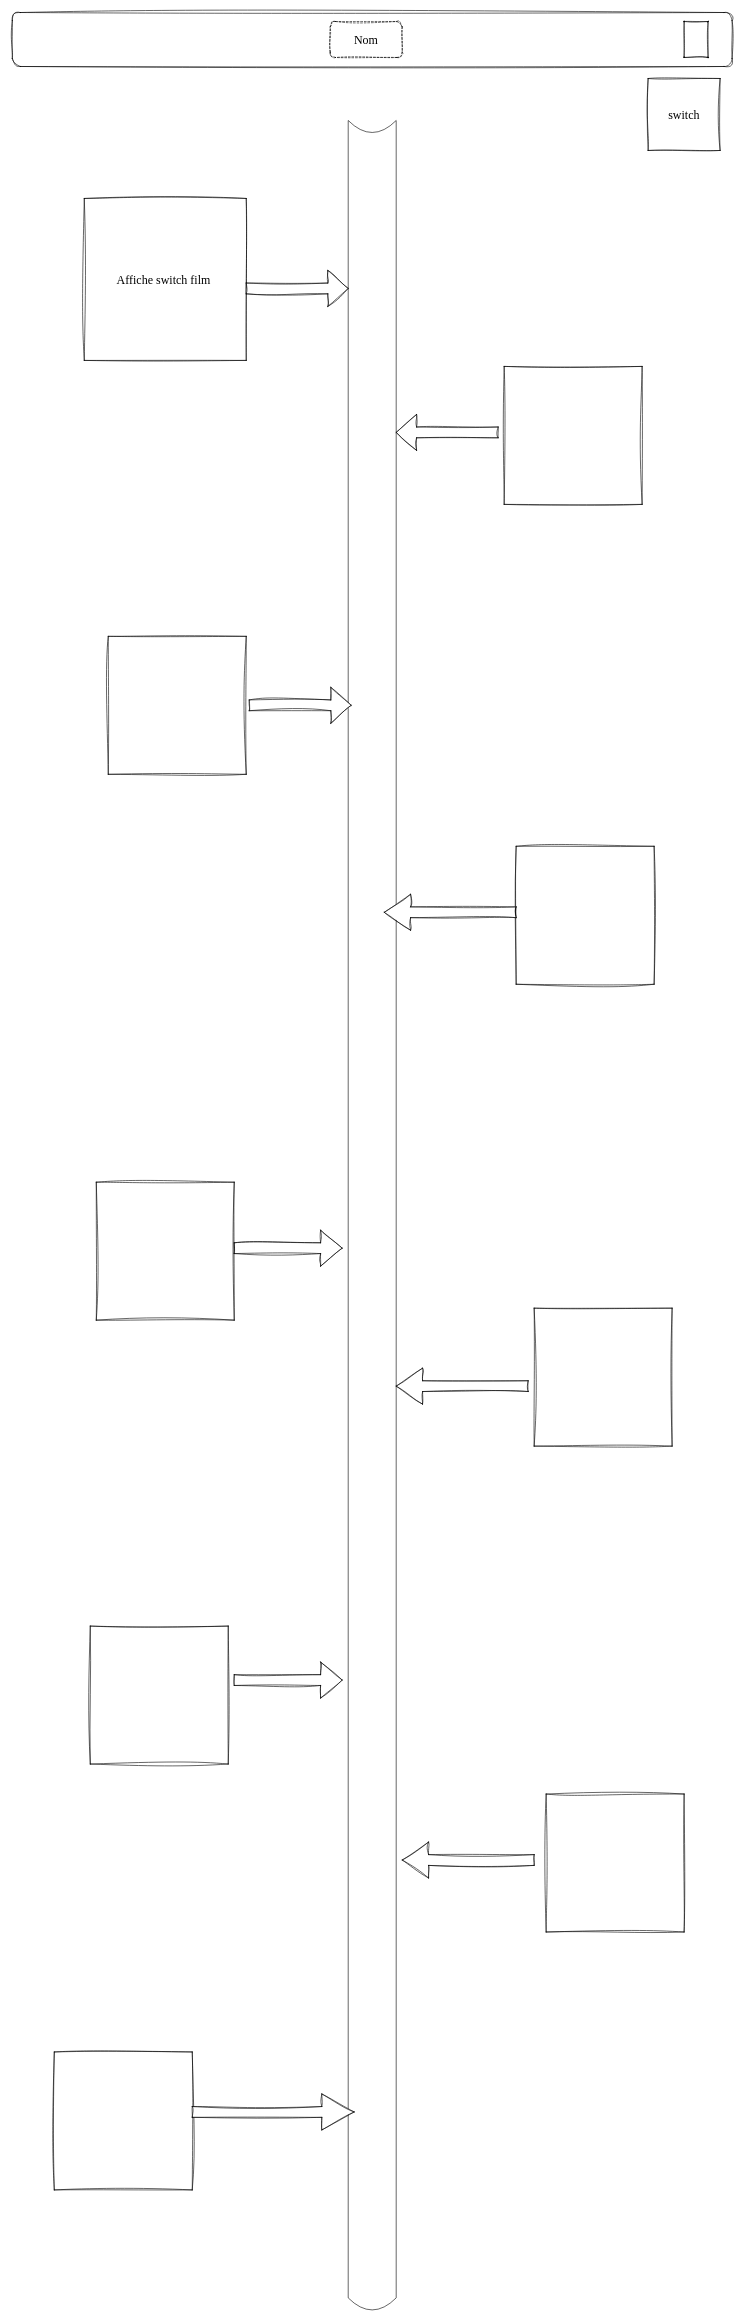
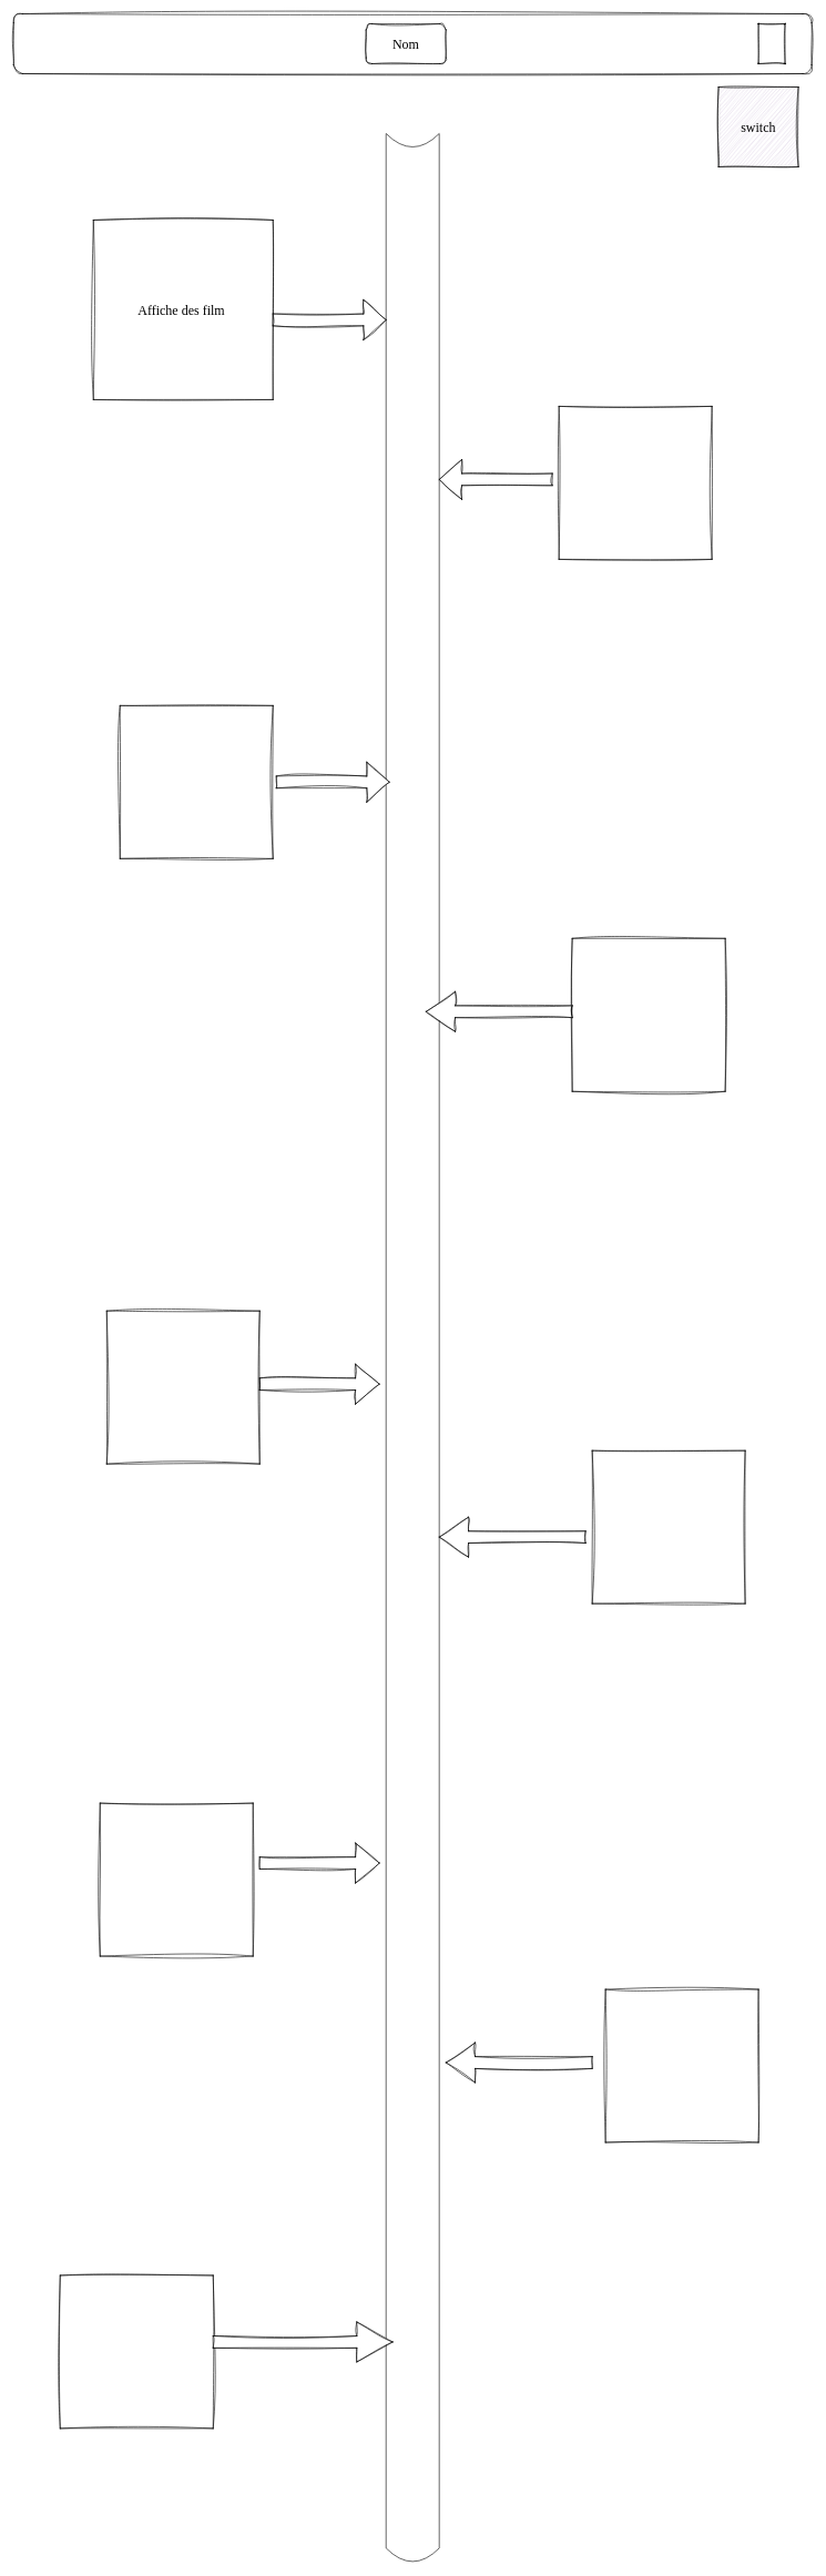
  <mxCell id="0" />
  <mxCell id="1" parent="0" />
  <mxCell id="2" value="" style="rounded=1;whiteSpace=wrap;html=1;sketch=1;hachureGap=4;jiggle=2;curveFitting=1;fontFamily=Architects Daughter;fontSource=https%3A%2F%2Ffonts.googleapis.com%2Fcss%3Ffamily%3DArchitects%2BDaughter;fontSize=20;" vertex="1" parent="1"><mxGeometry width="1200" height="90" as="geometry" x="20" y="20" /></mxCell>
- <mxCell id="3" value="Nom" style="rounded=1;whiteSpace=wrap;html=1;sketch=1;hachureGap=4;jiggle=2;curveFitting=1;fontFamily=Architects Daughter;fontSource=https%3A%2F%2Ffonts.googleapis.com%2Fcss%3Ffamily%3DArchitects%2BDaughter;fontSize=20;dashed=1;" vertex="1" parent="1"><mxGeometry x="550" y="35" width="120" height="60" as="geometry" /></mxCell>
+ <mxCell id="3" value="Nom" style="rounded=1;whiteSpace=wrap;html=1;sketch=1;hachureGap=4;jiggle=2;curveFitting=1;fontFamily=Architects Daughter;fontSource=https%3A%2F%2Ffonts.googleapis.com%2Fcss%3Ffamily%3DArchitects%2BDaughter;fontSize=20;" vertex="1" parent="1"><mxGeometry x="550" y="35" width="120" height="60" as="geometry" /></mxCell>
  <mxCell id="4" value="" style="rounded=1;whiteSpace=wrap;html=1;sketch=1;hachureGap=4;jiggle=2;curveFitting=1;fontFamily=Architects Daughter;fontSource=https%3A%2F%2Ffonts.googleapis.com%2Fcss%3Ffamily%3DArchitects%2BDaughter;fontSize=20;arcSize=0;" vertex="1" parent="1"><mxGeometry x="1140" y="35" width="40" height="60" as="geometry" /></mxCell>
- <mxCell id="5" value="switch" style="rounded=0;whiteSpace=wrap;html=1;sketch=1;hachureGap=4;jiggle=2;curveFitting=1;fontFamily=Architects Daughter;fontSource=https%3A%2F%2Ffonts.googleapis.com%2Fcss%3Ffamily%3DArchitects%2BDaughter;fontSize=20;" vertex="1" parent="1"><mxGeometry x="1080" y="130" width="120" height="120" as="geometry" /></mxCell>
+ <mxCell id="5" value="switch" style="rounded=0;whiteSpace=wrap;html=1;sketch=1;hachureGap=4;jiggle=2;curveFitting=1;fontFamily=Architects Daughter;fontSource=https%3A%2F%2Ffonts.googleapis.com%2Fcss%3Ffamily%3DArchitects%2BDaughter;fontSize=20;fillColor=#e1d5e7;" vertex="1" parent="1"><mxGeometry x="1080" y="130" width="120" height="120" as="geometry" /></mxCell>
  <mxCell id="6" value="" style="shape=dataStorage;whiteSpace=wrap;html=1;fixedSize=1;direction=north;" vertex="1" parent="1"><mxGeometry x="580" y="200" width="80" height="3650" as="geometry" /></mxCell>
- <mxCell id="7" value="Affiche switch film&amp;nbsp;" style="whiteSpace=wrap;html=1;aspect=fixed;sketch=1;hachureGap=4;jiggle=2;curveFitting=1;fontFamily=Architects Daughter;fontSource=https%3A%2F%2Ffonts.googleapis.com%2Fcss%3Ffamily%3DArchitects%2BDaughter;fontSize=20;" vertex="1" parent="1"><mxGeometry x="140" y="330" width="270" height="270" as="geometry" /></mxCell>
+ <mxCell id="7" value="Affiche des film&amp;nbsp;" style="whiteSpace=wrap;html=1;aspect=fixed;sketch=1;hachureGap=4;jiggle=2;curveFitting=1;fontFamily=Architects Daughter;fontSource=https%3A%2F%2Ffonts.googleapis.com%2Fcss%3Ffamily%3DArchitects%2BDaughter;fontSize=20;" vertex="1" parent="1"><mxGeometry x="140" y="330" width="270" height="270" as="geometry" /></mxCell>
  <mxCell id="8" value="" style="whiteSpace=wrap;html=1;aspect=fixed;sketch=1;hachureGap=4;jiggle=2;curveFitting=1;fontFamily=Architects Daughter;fontSource=https%3A%2F%2Ffonts.googleapis.com%2Fcss%3Ffamily%3DArchitects%2BDaughter;fontSize=20;" vertex="1" parent="1"><mxGeometry x="840" y="610" width="230" height="230" as="geometry" /></mxCell>
  <mxCell id="9" value="" style="whiteSpace=wrap;html=1;aspect=fixed;sketch=1;hachureGap=4;jiggle=2;curveFitting=1;fontFamily=Architects Daughter;fontSource=https%3A%2F%2Ffonts.googleapis.com%2Fcss%3Ffamily%3DArchitects%2BDaughter;fontSize=20;" vertex="1" parent="1"><mxGeometry x="860" y="1410" width="230" height="230" as="geometry" /></mxCell>
  <mxCell id="10" value="" style="whiteSpace=wrap;html=1;aspect=fixed;sketch=1;hachureGap=4;jiggle=2;curveFitting=1;fontFamily=Architects Daughter;fontSource=https%3A%2F%2Ffonts.googleapis.com%2Fcss%3Ffamily%3DArchitects%2BDaughter;fontSize=20;" vertex="1" parent="1"><mxGeometry x="890" y="2180" width="230" height="230" as="geometry" /></mxCell>
  <mxCell id="11" value="" style="whiteSpace=wrap;html=1;aspect=fixed;sketch=1;hachureGap=4;jiggle=2;curveFitting=1;fontFamily=Architects Daughter;fontSource=https%3A%2F%2Ffonts.googleapis.com%2Fcss%3Ffamily%3DArchitects%2BDaughter;fontSize=20;" vertex="1" parent="1"><mxGeometry x="180" y="1060" width="230" height="230" as="geometry" /></mxCell>
  <mxCell id="12" value="" style="whiteSpace=wrap;html=1;aspect=fixed;sketch=1;hachureGap=4;jiggle=2;curveFitting=1;fontFamily=Architects Daughter;fontSource=https%3A%2F%2Ffonts.googleapis.com%2Fcss%3Ffamily%3DArchitects%2BDaughter;fontSize=20;" vertex="1" parent="1"><mxGeometry x="150" y="2710" width="230" height="230" as="geometry" /></mxCell>
  <mxCell id="13" value="" style="whiteSpace=wrap;html=1;aspect=fixed;sketch=1;hachureGap=4;jiggle=2;curveFitting=1;fontFamily=Architects Daughter;fontSource=https%3A%2F%2Ffonts.googleapis.com%2Fcss%3Ffamily%3DArchitects%2BDaughter;fontSize=20;" vertex="1" parent="1"><mxGeometry x="160" y="1970" width="230" height="230" as="geometry" /></mxCell>
  <mxCell id="14" value="" style="whiteSpace=wrap;html=1;aspect=fixed;sketch=1;hachureGap=4;jiggle=2;curveFitting=1;fontFamily=Architects Daughter;fontSource=https%3A%2F%2Ffonts.googleapis.com%2Fcss%3Ffamily%3DArchitects%2BDaughter;fontSize=20;" vertex="1" parent="1"><mxGeometry x="90" y="3420" width="230" height="230" as="geometry" /></mxCell>
  <mxCell id="15" value="" style="whiteSpace=wrap;html=1;aspect=fixed;sketch=1;hachureGap=4;jiggle=2;curveFitting=1;fontFamily=Architects Daughter;fontSource=https%3A%2F%2Ffonts.googleapis.com%2Fcss%3Ffamily%3DArchitects%2BDaughter;fontSize=20;" vertex="1" parent="1"><mxGeometry x="910" y="2990" width="230" height="230" as="geometry" /></mxCell>
  <mxCell id="16" value="" style="shape=singleArrow;whiteSpace=wrap;html=1;sketch=1;hachureGap=4;jiggle=2;curveFitting=1;fontFamily=Architects Daughter;fontSource=https%3A%2F%2Ffonts.googleapis.com%2Fcss%3Ffamily%3DArchitects%2BDaughter;fontSize=20;" vertex="1" parent="1"><mxGeometry x="410" y="450" width="170" height="60" as="geometry" /></mxCell>
  <mxCell id="17" value="" style="shape=singleArrow;whiteSpace=wrap;html=1;sketch=1;hachureGap=4;jiggle=2;curveFitting=1;fontFamily=Architects Daughter;fontSource=https%3A%2F%2Ffonts.googleapis.com%2Fcss%3Ffamily%3DArchitects%2BDaughter;fontSize=20;rotation=-180;" vertex="1" parent="1"><mxGeometry x="660" y="690" width="170" height="60" as="geometry" /></mxCell>
  <mxCell id="18" value="" style="shape=singleArrow;whiteSpace=wrap;html=1;sketch=1;hachureGap=4;jiggle=2;curveFitting=1;fontFamily=Architects Daughter;fontSource=https%3A%2F%2Ffonts.googleapis.com%2Fcss%3Ffamily%3DArchitects%2BDaughter;fontSize=20;" vertex="1" parent="1"><mxGeometry x="415" y="1145" width="170" height="60" as="geometry" /></mxCell>
  <mxCell id="19" value="" style="shape=singleArrow;whiteSpace=wrap;html=1;sketch=1;hachureGap=4;jiggle=2;curveFitting=1;fontFamily=Architects Daughter;fontSource=https%3A%2F%2Ffonts.googleapis.com%2Fcss%3Ffamily%3DArchitects%2BDaughter;fontSize=20;rotation=-180;" vertex="1" parent="1"><mxGeometry x="640" y="1490" width="220" height="60" as="geometry" /></mxCell>
  <mxCell id="20" value="" style="shape=singleArrow;whiteSpace=wrap;html=1;sketch=1;hachureGap=4;jiggle=2;curveFitting=1;fontFamily=Architects Daughter;fontSource=https%3A%2F%2Ffonts.googleapis.com%2Fcss%3Ffamily%3DArchitects%2BDaughter;fontSize=20;" vertex="1" parent="1"><mxGeometry x="390" y="2050" width="180" height="60" as="geometry" /></mxCell>
  <mxCell id="21" value="" style="shape=singleArrow;whiteSpace=wrap;html=1;sketch=1;hachureGap=4;jiggle=2;curveFitting=1;fontFamily=Architects Daughter;fontSource=https%3A%2F%2Ffonts.googleapis.com%2Fcss%3Ffamily%3DArchitects%2BDaughter;fontSize=20;rotation=-180;" vertex="1" parent="1"><mxGeometry x="660" y="2280" width="220" height="60" as="geometry" /></mxCell>
  <mxCell id="22" value="" style="shape=singleArrow;whiteSpace=wrap;html=1;sketch=1;hachureGap=4;jiggle=2;curveFitting=1;fontFamily=Architects Daughter;fontSource=https%3A%2F%2Ffonts.googleapis.com%2Fcss%3Ffamily%3DArchitects%2BDaughter;fontSize=20;" vertex="1" parent="1"><mxGeometry x="390" y="2770" width="180" height="60" as="geometry" /></mxCell>
  <mxCell id="23" value="" style="shape=singleArrow;whiteSpace=wrap;html=1;sketch=1;hachureGap=4;jiggle=2;curveFitting=1;fontFamily=Architects Daughter;fontSource=https%3A%2F%2Ffonts.googleapis.com%2Fcss%3Ffamily%3DArchitects%2BDaughter;fontSize=20;rotation=-180;" vertex="1" parent="1"><mxGeometry x="670" y="3070" width="220" height="60" as="geometry" /></mxCell>
  <mxCell id="24" value="" style="shape=singleArrow;whiteSpace=wrap;html=1;sketch=1;hachureGap=4;jiggle=2;curveFitting=1;fontFamily=Architects Daughter;fontSource=https%3A%2F%2Ffonts.googleapis.com%2Fcss%3Ffamily%3DArchitects%2BDaughter;fontSize=20;" vertex="1" parent="1"><mxGeometry x="320" y="3490" width="270" height="60" as="geometry" /></mxCell>
